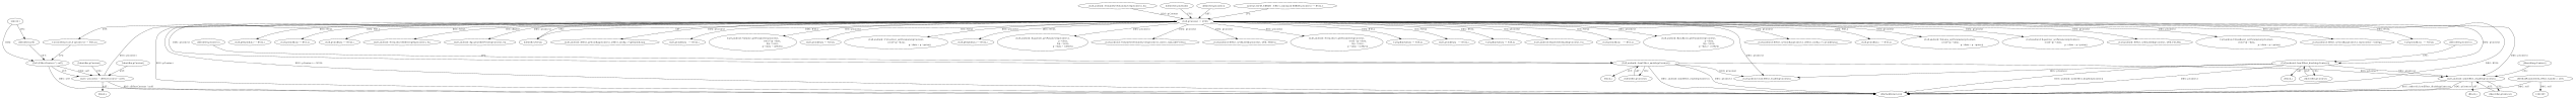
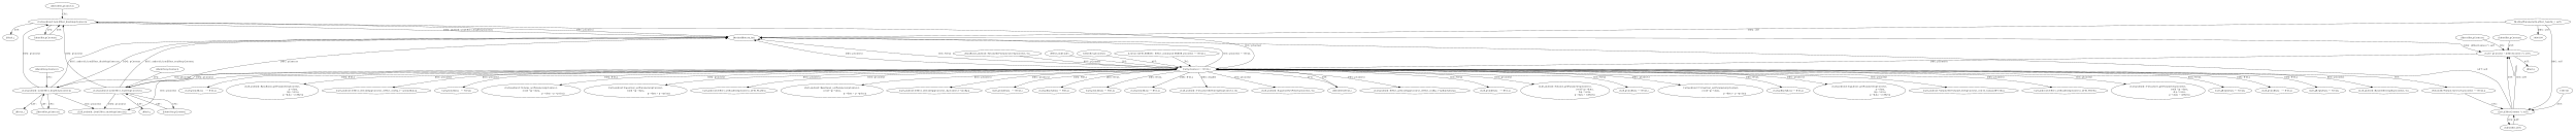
  digraph {
    fontname="PT Serif"
    node [fontname="PT Serif"]
    edge [fontname="PT Serif"]
    n1 [label="(Call,android::LvmEffect_disable(pContext))"]
    n2 [label="(Identifier,pContext)"]
    n3 [label="(Block,)"]
    n4 [label="(MethodReturn,int)"]
    n5 [label="(Call,android::LvmEffect_disable(pContext))"]
    n6 [label="(Block,)"]
    n7 [label="(Identifier,pContext)"]
    n8 [label="(Call,android::LvmEffect_enable(pContext))"]
-   n9 [label="(Call,pContext == LVM)"]
+   n9 [label="(Call,pContext == NULL)"]
    n10 [label="(Call,android::LvmEffect_enable(pContext))"]
    n11 [label="(Call,pReplyData == NULL)"]
    n12 [label="(Call,pCmdData == NULL)"]
    n13 [label="(Call,pCmdData == NULL)"]
    n14 [label="(Call,android::VirtualizerSetStrength(pContext, 0))"]
    n15 [label="(Call,android::EqualizerSetPreset(pContext, 0))"]
    n16 [label="(Identifier,NULL)"]
    n17 [label="(Call,android::Effect_getConfig(pContext, (effect_config_t *)pReplyData))"]
    n18 [label="(Call,pCmdData   == NULL)"]
    n19 [label="(Call,android::Volume_getParameter(pContext,\n                                                          (void *)p->data,\n                                                          &p->vsize,\n                                                          p->data + voffset))"]
    n20 [label="(Call,pCmdData == NULL)"]
    n21 [label="(Call,android::Virtualizer_setParameter(pContext,\n (void *)p->data,\n                                                                       p->data + p->psize))"]
    n22 [label="(Call,pReplyData == NULL)"]
    n23 [label="(Call,android::Equalizer_getParameter(pContext,\n                                                             p->data,\n                                                             &p->vsize,\n                                                             p->data + voffset))"]
    n24 [label="(Call,android::VolumeSetVolumeLevel(pContext, (int16_t)(maxdB*100)))"]
    n25 [label="(Call,android::Effect_setEnabled(pContext, LVM_TRUE))"]
    n26 [label="(Call,android::Virtualizer_getParameter(pContext,\n                                                               (void *)p->data,\n                                                               &p->vsize,\n                                                               p->data + voffset))"]
    n27 [label="(Call,pReplyData == NULL)"]
    n28 [label="(Call,pCmdData   == NULL)"]
    n29 [label="(Call,pReplyData == NULL)"]
    n30 [label="(Call,android::BassSetStrength(pContext, 0))"]
    n31 [label="(Call,pCmdData    == NULL)"]
    n32 [label="(Call,android::BassBoost_getParameter(pContext,\n                                                             p->data,\n                                                             &p->vsize,\n                                                             p->data + voffset))"]
-   n33 [label="(ControlStructure,if (pContext == NULL))"]
+   n33 [label="(VolumeSetVolumeLevel,if (pContext == NULL))"]
    n34 [label="(Call,android::Effect_setConfig(pContext, (effect_config_t *) pCmdData))"]
    n35 [label="(Call,pCmdData   == NULL)"]
    n36 [label="(Call,android::Volume_setParameter(pContext,\n (void *)p->data,\n                                                                 p->data + p->psize))"]
    n37 [label="(Call,android::Equalizer_setParameter(pContext,\n (void *)p->data,\n                                                                     p->data + p->psize))"]
    n38 [label="(Call,android::Effect_setEnabled(pContext, LVM_FALSE))"]
    n39 [label="(Call,android::BassBoost_setParameter(pContext,\n (void *)p->data,\n                                                                    p->data + p->psize))"]
    n40 [label="(Call,android::Effect_setConfig(pContext, &pContext->config))"]
    n41 [label="(Call,pCmdData   == NULL)"]
    n42 [label="(Identifier,pContext)"]
    n43 [label="(Block,)"]
-   n44 [label="(Call,android::VolumeSetVolumeLevel(pContext, 0))"]
+   n44 [label="(BassBoost,android::VolumeSetVolumeLevel(pContext, 0))"]
    n45 [label="(Call,(EffectContext *) self)"]
    n46 [label="(Call,* pContext = (EffectContext *) self)"]
    n47 [label="(Block,)"]
    n48 [label="(Identifier,self)"]
    n49 [label="(MethodParameterIn,effect_handle_t  self)"]
    1000109
    n51 [label="(Identifier,pContext)"]
    n52 [label="(Identifier,pContext)"]
    n53 [label="(Identifier,pContext)"]
    n54 [label="(Identifier,pContext)"]
-   n55 [label="(Identifier,cmdCode)"]
+   n55 [label="(Effect,cmdCode)"]
    n56 [label="(Identifier,pContext)"]
    n57 [label="(Identifier,pContext)"]
    n58 [label="(Literal,\"\tLVM_ERROR : Effect_command ERROR pContext == NULL\")"]
    1000121
    n1 -> n2 [label="CFG: "]
    n1 -> n3 [label="AST: "]
    n1 -> n4 [label="DDG: android::LvmEffect_disable(pContext)"]
    n1 -> n4 [label="DDG: pContext"]
    n2 -> n1 [label="AST: "]
    n5 -> n1 [label="DDG: pContext"]
    n5 -> n4 [label="DDG: android::LvmEffect_disable(pContext)"]
    n5 -> n4 [label="DDG: pContext"]
    n5 -> n6 [label="AST: "]
    n5 -> n7 [label="CFG: "]
    n5 -> n8 [label="DDG: pContext"]
    n7 -> n5 [label="AST: "]
    n9 -> n1 [label="DDG: pContext"]
    n9 -> n4 [label="DDG: NULL"]
    n9 -> n4 [label="DDG: pContext == NULL"]
    n9 -> n4 [label="DDG: pContext"]
    n9 -> n5 [label="DDG: pContext"]
    n9 -> n8 [label="DDG: pContext"]
    n9 -> n10 [label="DDG: pContext"]
    n9 -> n11 [label="DDG: NULL"]
    n9 -> n12 [label="DDG: NULL"]
    n9 -> n13 [label="DDG: NULL"]
    n9 -> n14 [label="DDG: disable"]
    n9 -> n15 [label="DDG: pContext"]
    n9 -> n16 [label="CFG: "]
    n9 -> n17 [label="DDG: pContext"]
    n9 -> n18 [label="DDG: NULL"]
    n9 -> n19 [label="DDG: pContext"]
    n9 -> n20 [label="DDG: NULL"]
    n9 -> n21 [label="DDG: pContext"]
    n9 -> n22 [label="DDG: NULL"]
    n9 -> n23 [label="DDG: pContext"]
    n9 -> n24 [label="DDG: pContext"]
    n9 -> n25 [label="DDG: pContext"]
    n9 -> n26 [label="DDG: pContext"]
    n9 -> n27 [label="DDG: NULL"]
    n9 -> n28 [label="DDG: NULL"]
    n9 -> n29 [label="DDG: NULL"]
    n9 -> n30 [label="DDG: pContext"]
    n9 -> n31 [label="DDG: NULL"]
    n9 -> n32 [label="DDG: pContext"]
    n9 -> n33 [label="AST: "]
    n9 -> n34 [label="DDG: pContext"]
    n9 -> n35 [label="DDG: NULL"]
    n9 -> n36 [label="DDG: pContext"]
    n9 -> n37 [label="DDG: pContext"]
    n9 -> n38 [label="DDG: pContext"]
    n9 -> n39 [label="DDG: pContext"]
    n9 -> n40 [label="DDG: pContext"]
    n9 -> n41 [label="DDG: NULL"]
    n10 -> n1 [label="DDG: pContext"]
    n10 -> n4 [label="DDG: android::LvmEffect_enable(pContext)"]
    n10 -> n4 [label="DDG: pContext"]
    n10 -> n8 [label="DDG: pContext"]
    n10 -> n42 [label="CFG: "]
    n10 -> n43 [label="AST: "]
    n16 -> n9 [label="AST: "]
    n33 -> n45 [label="CFG: "]
    n42 -> n10 [label="AST: "]
    n44 -> n9 [label="DDG: pContext"]
-   n45 -> n4 [label="DDG: self"]
+   n45 -> n4 [label="AST: self"]
    n45 -> n46 [label="AST: "]
    n45 -> n46 [label="DDG: self"]
-   1000121 -> n48 [label="CFG: "]
-   n46 -> n4 [label="DDG: (EffectContext *) self"]
+   n45 -> n48 [label="CFG: "]
+   n4 -> n46 [label="DDG: (EffectContext *) self"]
    n46 -> n9 [label="DDG: pContext"]
    n46 -> n47 [label="AST: "]
    n48 -> n45 [label="AST: "]
    n49 -> n4 [label="DDG: self"]
+   n49 -> n45 [label="DDG: self"]
    n49 -> 1000109 [label="DDG: self"]
    n51 -> n10 [label="CFG: "]
    n52 -> n46 [label="AST: "]
    n53 -> n5 [label="CFG: "]
    n54 -> n46 [label="CFG: "]
    n55 -> n9 [label="CFG: "]
    n56 -> n1 [label="CFG: "]
    n57 -> n9 [label="AST: "]
    n58 -> n9 [label="CFG: "]
-   1000121 -> n45 [label="DDG: "]
+   1000121 -> n45 [label="AST: "]
  }
